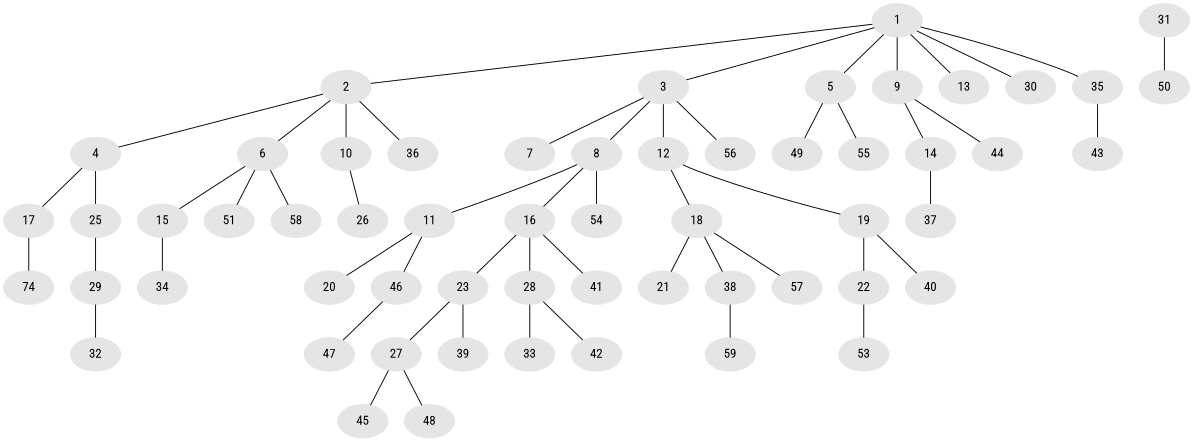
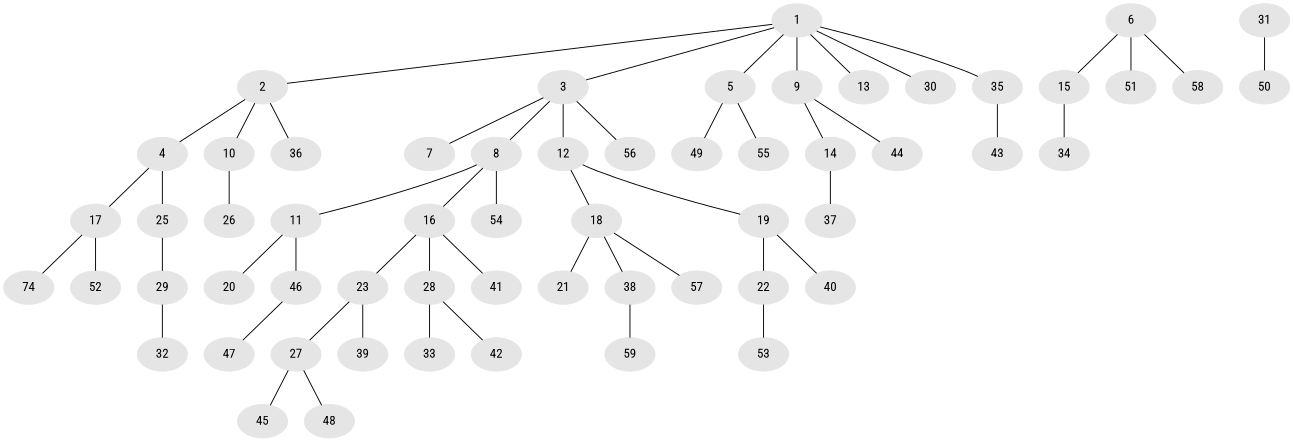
  graph {
    fontname="Roboto Condensed"
    node [color=gray90 fontname="Roboto Condensed" style=filled]
    edge [fontname="Roboto Condensed"]
    1
    2
    3
    5
    9
    13
    30
    35
    4
    6
    10
    36
    7
    8
    12
    56
    49
    55
    14
    44
    43
    17
    25
    15
    51
    58
    26
    11
    16
    54
    18
    19
    n33 [label=74]
+   52
    29
    34
    20
    46
    23
    28
    41
    37
    47
    21
    38
    57
    22
    40
    27
    39
    33
    42
    59
    53
    31
    50
    45
    48
    32
    1 -- 2
    1 -- 3
    1 -- 5
    1 -- 9
    1 -- 13
    1 -- 30
    1 -- 35
    2 -- 4
-   2 -- 6
    2 -- 10
    2 -- 36
    3 -- 7
    3 -- 8
    3 -- 12
    3 -- 56
    5 -- 49
    5 -- 55
    9 -- 14
    9 -- 44
    35 -- 43
    4 -- 17
    4 -- 25
    6 -- 15
    6 -- 51
    6 -- 58
    10 -- 26
    8 -- 11
    8 -- 16
    8 -- 54
    12 -- 18
    12 -- 19
    14 -- 37
    17 -- n33
+   17 -- 52
    25 -- 29
    15 -- 34
    11 -- 20
    11 -- 46
    16 -- 23
    16 -- 28
    16 -- 41
    18 -- 21
    18 -- 38
    18 -- 57
    19 -- 22
    19 -- 40
    29 -- 32
    46 -- 47
    23 -- 27
    23 -- 39
    28 -- 33
    28 -- 42
    38 -- 59
    22 -- 53
    27 -- 45
    27 -- 48
    31 -- 50
  }
